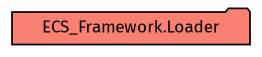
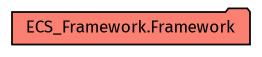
  digraph {
    rankdir=TB
    fontname="Fira Sans"
-   n1 [color=black fillcolor=salmon fontname="Fira Sans" fontsize=10 height=0.2 label="ECS_Framework.Loader" shape=folder style=filled width=0.4]
+   n1 [color=black fillcolor=salmon fontname="Fira Sans" fontsize=10 height=0.2 label="ECS_Framework.Framework" shape=folder style=filled width=0.4]
  }
